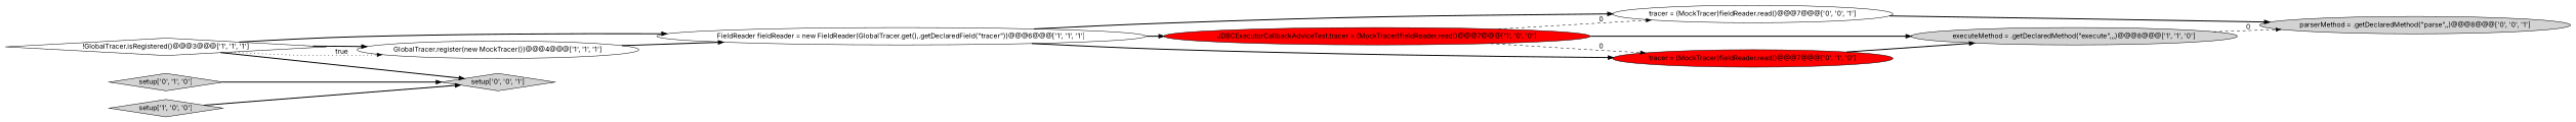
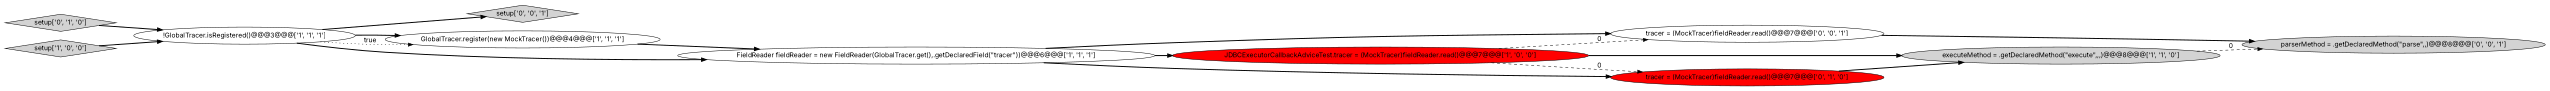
  digraph {
    fontname=Inter
    rankdir=LR
    node [fillcolor=lightgray fontname=Inter shape=ellipse style=filled]
    edge [fontname=Inter style=bold]
    n1 [fillcolor=red label="tracer = (MockTracer)fieldReader.read()@@@7@@@['0', '1', '0']"]
    n2 [label="executeMethod = .getDeclaredMethod(\"execute\",,,)@@@8@@@['1', '1', '0']"]
    n3 [label="parserMethod = .getDeclaredMethod(\"parse\",,)@@@8@@@['0', '0', '1']"]
    n4 [label="setup['0', '1', '0']" shape=diamond]
-   n5 [fillcolor=white label="!GlobalTracer.isRegistered()@@@3@@@['1', '1', '1']" shape=diamond]
+   n5 [fillcolor=white label="!GlobalTracer.isRegistered()@@@3@@@['1', '1', '1']"]
    n6 [label="setup['0', '0', '1']" shape=diamond]
    n7 [fillcolor=white label="GlobalTracer.register(new MockTracer())@@@4@@@['1', '1', '1']"]
    n8 [fillcolor=white label="FieldReader fieldReader = new FieldReader(GlobalTracer.get(),.getDeclaredField(\"tracer\"))@@@6@@@['1', '1', '1']"]
    n9 [fillcolor=white label="tracer = (MockTracer)fieldReader.read()@@@7@@@['0', '0', '1']"]
    n10 [fillcolor=red label="JDBCExecutorCallbackAdviceTest.tracer = (MockTracer)fieldReader.read()@@@7@@@['1', '0', '0']"]
    n11 [label="setup['1', '0', '0']" shape=diamond]
    n1 -> n2
    n2 -> n3 [label=0 style=dashed]
-   n4 -> n6
+   n4 -> n5
    n5 -> n6
    n5 -> n7
    n5 -> n7 [label=true style=dotted]
    n5 -> n8
    n7 -> n8
    n8 -> n1
    n8 -> n9
    n8 -> n10
    n9 -> n3
    n10 -> n1 [label=0 style=dashed]
    n10 -> n2
    n10 -> n9 [label=0 style=dashed]
-   n11 -> n6
+   n11 -> n5
  }
